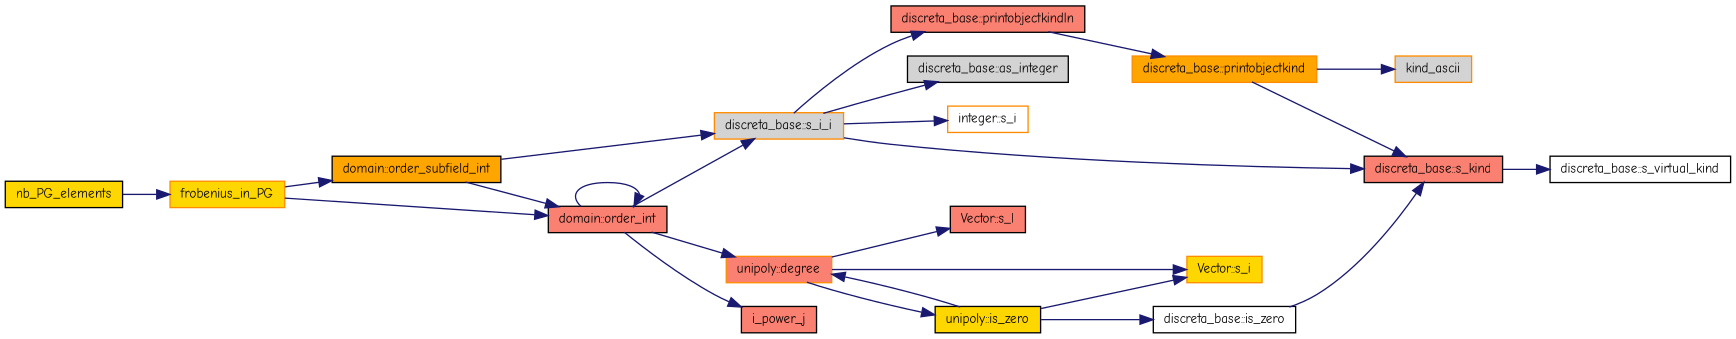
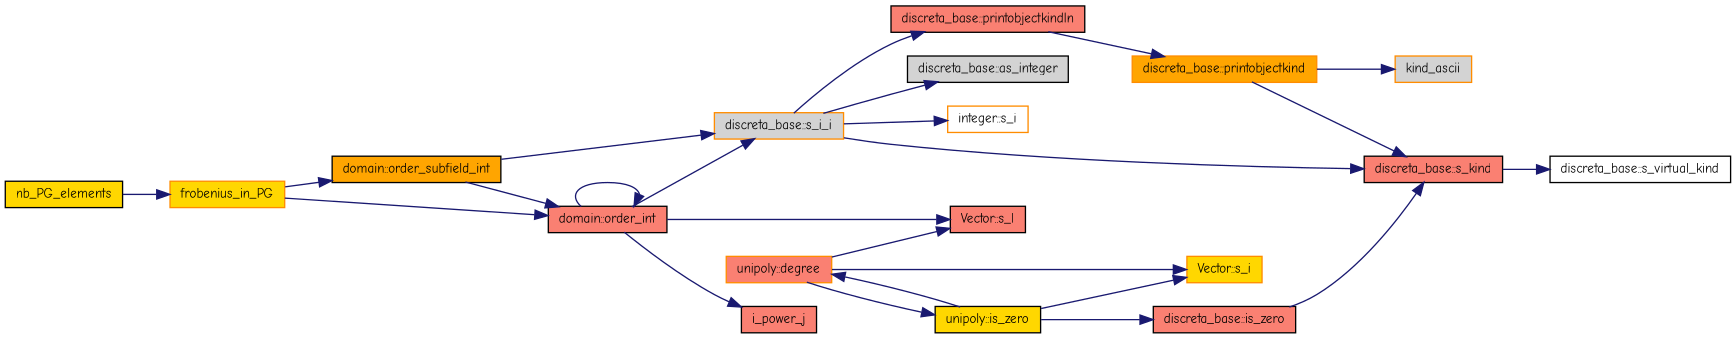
  digraph {
    fontname="Comic Neue"
    rankdir=LR
    node [color=black fillcolor=salmon fontname="Comic Neue" fontsize=10 shape=record style=filled]
    edge [color=midnightblue fontname="Comic Neue" fontsize=10 labelfontname=Helvetica labelfontsize=10 style=solid]
    n1 [color=darkorange fillcolor=gold fontcolor=black height=0.2 label=frobenius_in_PG width=0.4]
    n2 [height=0.2 label="domain::order_int" width=0.4]
    n3 [fillcolor=orange height=0.2 label="domain::order_subfield_int" width=0.4]
    n4 [color=darkorange fillcolor=lightgrey height=0.2 label="discreta_base::s_i_i" width=0.4]
    n5 [color=darkorange height=0.2 label="unipoly::degree" width=0.4]
    n6 [height=0.2 label=i_power_j width=0.4]
    n7 [fillcolor=gold height=0.2 label=nb_PG_elements width=0.4]
    n8 [height=0.2 label="discreta_base::s_kind" width=0.4]
    n9 [height=0.2 label="discreta_base::printobjectkindln" width=0.4]
    n10 [fillcolor=lightgrey height=0.2 label="discreta_base::as_integer" width=0.4]
    n11 [color=darkorange fillcolor=white height=0.2 label="integer::s_i" width=0.4]
    n12 [height=0.2 label="Vector::s_l" width=0.4]
    n13 [color=darkorange fillcolor=gold height=0.2 label="Vector::s_i" width=0.4]
    n14 [fillcolor=gold height=0.2 label="unipoly::is_zero" width=0.4]
    n15 [fillcolor=white height=0.2 label="discreta_base::s_virtual_kind" width=0.4]
    n16 [color=darkorange fillcolor=orange height=0.2 label="discreta_base::printobjectkind" width=0.4]
    n17 [color=darkorange fillcolor=lightgrey height=0.2 label=kind_ascii width=0.4]
-   n18 [fillcolor=white height=0.2 label="discreta_base::is_zero" width=0.4]
+   n18 [height=0.2 label="discreta_base::is_zero" width=0.4]
    n1 -> n2
    n1 -> n3
    n2 -> n2
    n2 -> n4
-   n2 -> n5
+   n2 -> n12
    n2 -> n6
    n3 -> n2
    n3 -> n4
    n4 -> n8
    n4 -> n9
    n4 -> n10
    n4 -> n11
    n5 -> n12
    n5 -> n13
    n5 -> n14
    n7 -> n1
    n8 -> n15
    n9 -> n16
    n14 -> n5
    n14 -> n13
    n14 -> n18
    n16 -> n8
    n16 -> n17
    n18 -> n8
  }
